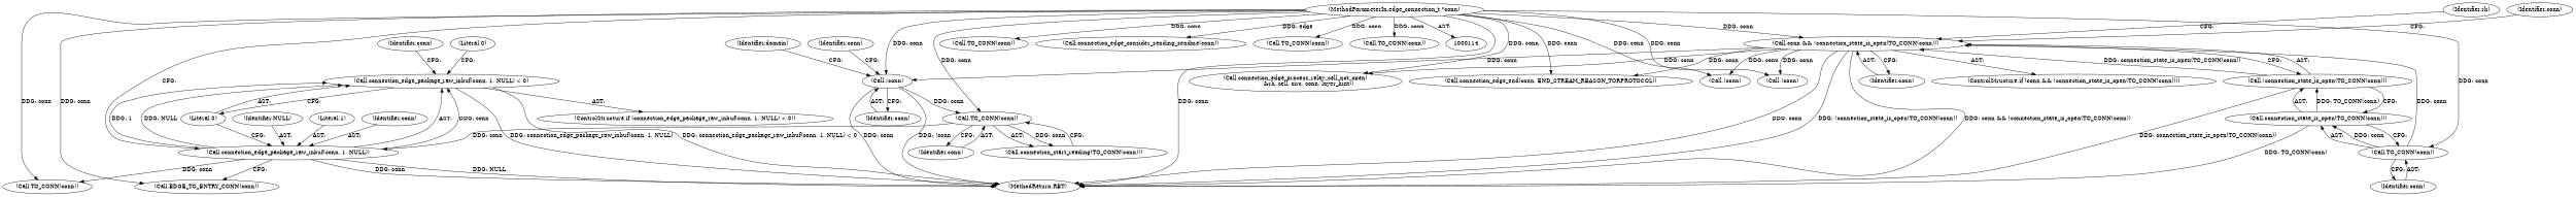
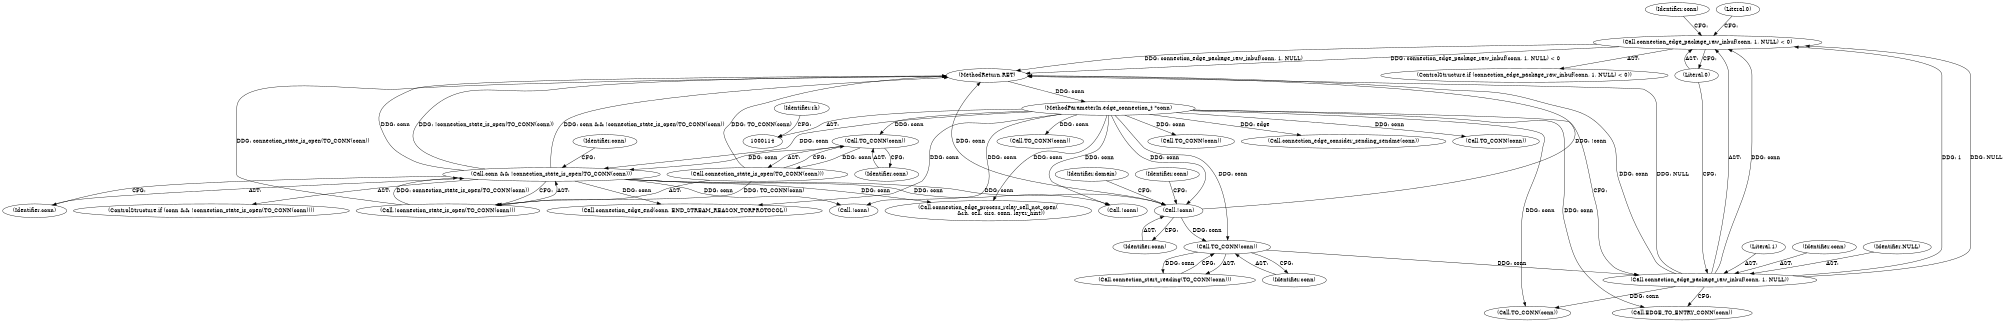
  digraph {
    n1 [label="(Call,connection_edge_package_raw_inbuf(conn, 1, NULL) < 0)"]
    n2 [label="(MethodReturn,RET)"]
    n3 [label="(ControlStructure,if (connection_edge_package_raw_inbuf(conn, 1, NULL) < 0))"]
    n4 [label="(Literal,0)"]
    n5 [label="(Call,connection_edge_package_raw_inbuf(conn, 1, NULL))"]
    n6 [label="(Call,TO_CONN(conn))"]
    n7 [label="(Call,EDGE_TO_ENTRY_CONN(conn))"]
    n8 [label="(Identifier,NULL)"]
    n9 [label="(Call,TO_CONN(conn))"]
    n10 [label="(Call,connection_start_reading(TO_CONN(conn)))"]
    n11 [label="(Identifier,conn)"]
    n12 [label="(Call,!conn)"]
    n13 [label="(Identifier,conn)"]
    n14 [label="(Call,conn && !connection_state_is_open(TO_CONN(conn)))"]
    n15 [label="(Call,!connection_state_is_open(TO_CONN(conn)))"]
    n16 [label="(Call,connection_edge_process_relay_cell_not_open(\n               &rh, cell, circ, conn, layer_hint))"]
    n17 [label="(Call,connection_edge_end(conn, END_STREAM_REASON_TORPROTOCOL))"]
    n18 [label="(Identifier,conn)"]
    n19 [label="(Call,!conn)"]
    n20 [label="(ControlStructure,if (conn && !connection_state_is_open(TO_CONN(conn))))"]
    n21 [label="(Call,!conn)"]
    n22 [label="(Call,connection_state_is_open(TO_CONN(conn)))"]
    n23 [label="(Call,TO_CONN(conn))"]
    n24 [label="(Identifier,conn)"]
    n25 [label="(MethodParameterIn,edge_connection_t *conn)"]
    n26 [label="(Call,TO_CONN(conn))"]
    n27 [label="(Call,connection_edge_consider_sending_sendme(conn))"]
    n28 [label="(Call,TO_CONN(conn))"]
    n29 [label="(Call,TO_CONN(conn))"]
    1000114
    n31 [label="(Literal,1)"]
    n32 [label="(Identifier,conn)"]
    n33 [label="(Identifier,domain)"]
    n34 [label="(Identifier,rh)"]
    n35 [label="(Identifier,conn)"]
    n36 [label="(Literal,0)"]
    n37 [label="(Identifier,conn)"]
    n38 [label="(Identifier,conn)"]
    n1 -> n2 [label="DDG: connection_edge_package_raw_inbuf(conn, 1, NULL) < 0"]
    n1 -> n2 [label="DDG: connection_edge_package_raw_inbuf(conn, 1, NULL)"]
    n1 -> n3 [label="AST: "]
    n1 -> n4 [label="CFG: "]
    n4 -> n1 [label="AST: "]
    n4 -> n5 [label="CFG: "]
    n5 -> n1 [label="AST: "]
    n5 -> n1 [label="DDG: conn"]
    n5 -> n1 [label="DDG: 1"]
    n5 -> n1 [label="DDG: NULL"]
    n5 -> n2 [label="DDG: NULL"]
    n5 -> n2 [label="DDG: conn"]
    n5 -> n6 [label="DDG: conn"]
    n5 -> n7 [label="CFG: "]
    n8 -> n5 [label="AST: "]
    n9 -> n5 [label="DDG: conn"]
    n9 -> n10 [label="AST: "]
    n9 -> n10 [label="DDG: conn"]
    n9 -> n11 [label="CFG: "]
    n10 -> n9 [label="CFG: "]
    n11 -> n9 [label="AST: "]
    n12 -> n2 [label="DDG: conn"]
    n12 -> n2 [label="DDG: !conn"]
    n12 -> n9 [label="DDG: conn"]
    n12 -> n13 [label="CFG: "]
    n13 -> n12 [label="AST: "]
    n14 -> n2 [label="DDG: conn"]
    n14 -> n2 [label="DDG: !connection_state_is_open(TO_CONN(conn))"]
    n14 -> n2 [label="DDG: conn && !connection_state_is_open(TO_CONN(conn))"]
    n14 -> n12 [label="DDG: conn"]
    n14 -> n15 [label="CFG: "]
    n14 -> n16 [label="DDG: conn"]
    n14 -> n17 [label="DDG: conn"]
    n14 -> n18 [label="CFG: "]
    n14 -> n19 [label="DDG: conn"]
    n14 -> n20 [label="AST: "]
    n14 -> n21 [label="DDG: conn"]
    n15 -> n2 [label="DDG: connection_state_is_open(TO_CONN(conn))"]
    n15 -> n14 [label="AST: "]
    n15 -> n14 [label="DDG: connection_state_is_open(TO_CONN(conn))"]
-   n15 -> n22 [label="CFG: "]
    n18 -> n14 [label="AST: "]
    n22 -> n2 [label="DDG: TO_CONN(conn)"]
    n22 -> n15 [label="AST: "]
    n22 -> n15 [label="DDG: TO_CONN(conn)"]
    n22 -> n23 [label="CFG: "]
    n23 -> n14 [label="DDG: conn"]
    n23 -> n22 [label="AST: "]
    n23 -> n22 [label="DDG: conn"]
    n23 -> n24 [label="CFG: "]
    n24 -> n23 [label="AST: "]
-   n25 -> n2 [label="DDG: conn"]
+   n2 -> n25 [label="DDG: conn"]
    n25 -> n5 [label="CFG: "]
    n25 -> n6 [label="DDG: conn"]
    n25 -> n7 [label="DDG: conn"]
    n25 -> n9 [label="DDG: conn"]
    n25 -> n12 [label="DDG: conn"]
    n25 -> n14 [label="DDG: conn"]
    n25 -> n16 [label="DDG: conn"]
    n25 -> n17 [label="DDG: conn"]
    n25 -> n19 [label="DDG: conn"]
    n25 -> n21 [label="DDG: conn"]
    n25 -> n23 [label="DDG: conn"]
    n25 -> n26 [label="DDG: conn"]
    n25 -> n27 [label="DDG: edge"]
    n25 -> n28 [label="DDG: conn"]
    n25 -> n29 [label="DDG: conn"]
    n25 -> 1000114 [label="AST: "]
    n31 -> n5 [label="AST: "]
    n32 -> n1 [label="CFG: "]
    n33 -> n12 [label="CFG: "]
-   n34 -> n14 [label="CFG: "]
+   n34 -> 1000114 [label="CFG: "]
    n35 -> n5 [label="AST: "]
    n36 -> n1 [label="CFG: "]
    n37 -> n12 [label="CFG: "]
    n38 -> n14 [label="CFG: "]
  }
